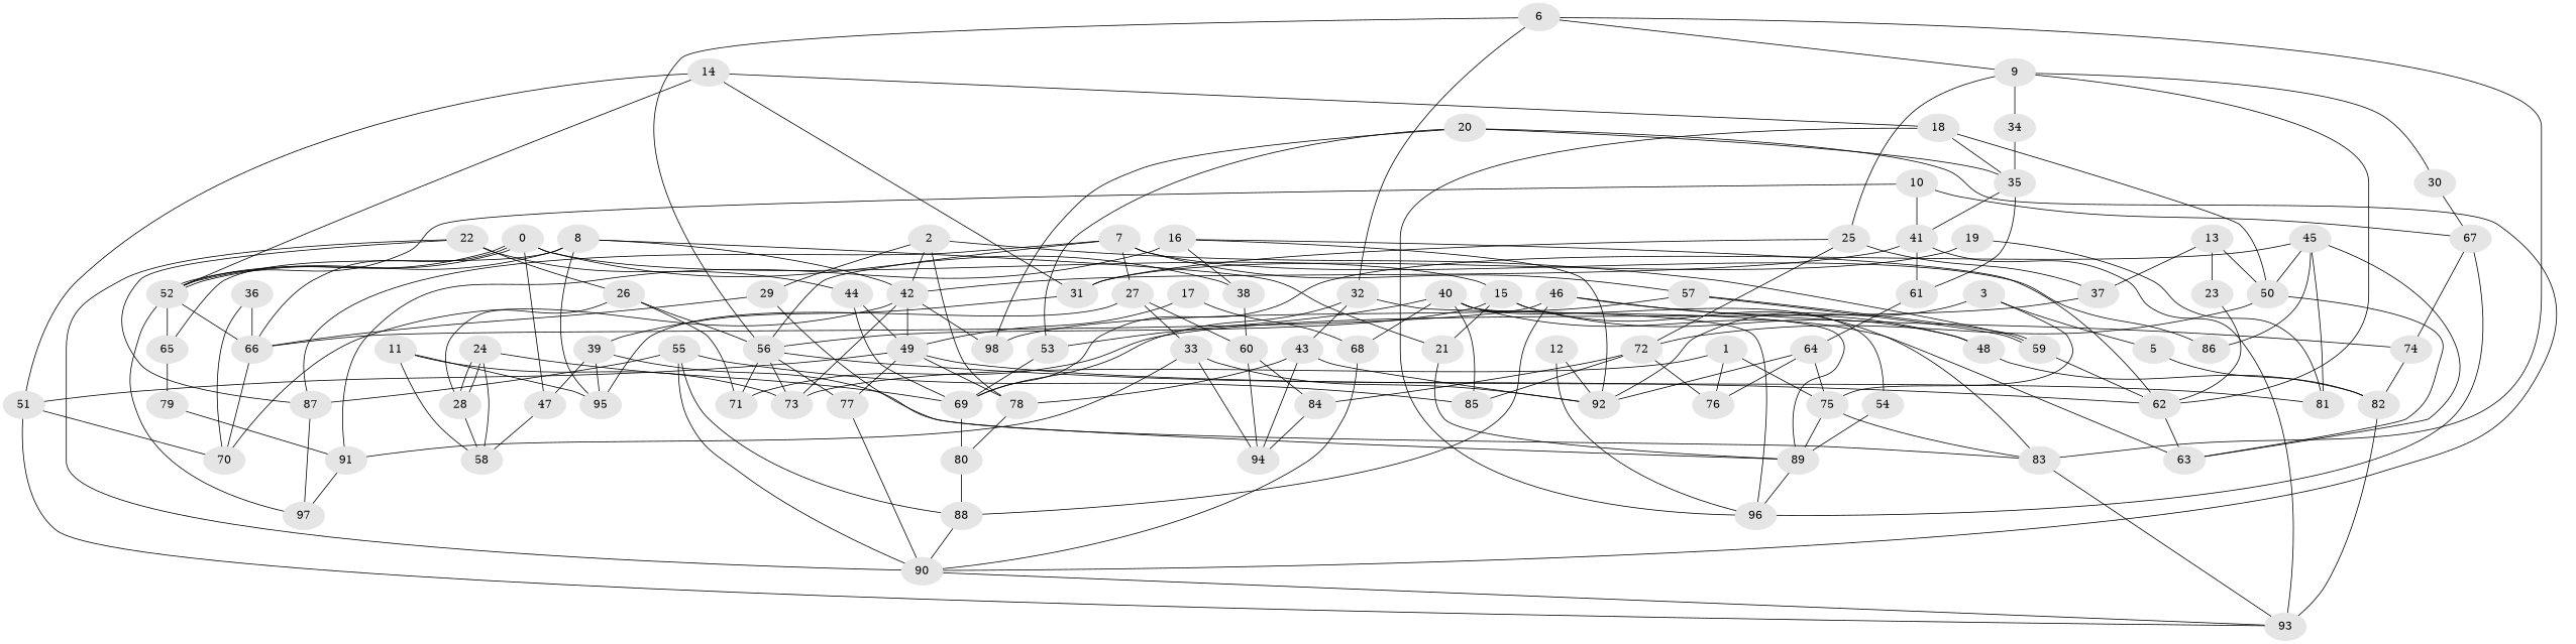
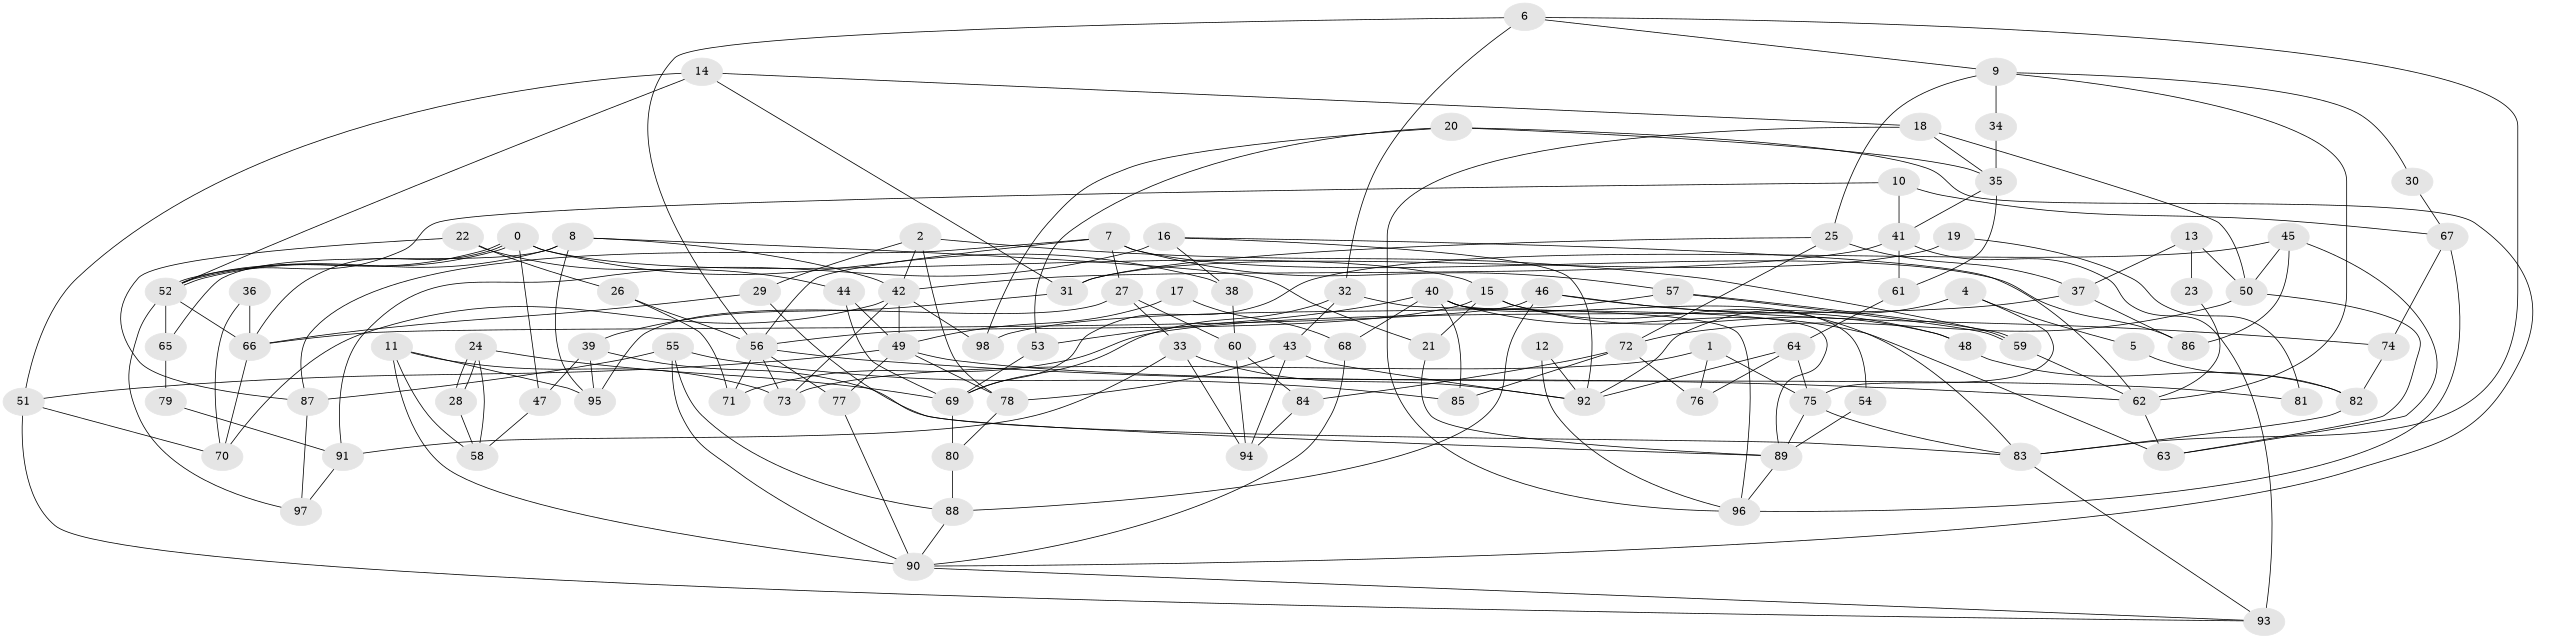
  graph {
    node [color=gray90 style=filled]
    1
    73
    75
    76
    83
    89
    2
    29
    42
    59
    78
    66
    49
    98
    70
    62
    80
-   3
+   3 [label=4]
    5
    92
    82
    31
    39
    n24 [label=0]
    15
    38
    47
    52
    56
    21
    48
    60
    58
    65
    97
    93
    6
    9
    32
    25
    30
    34
    96
    69
    43
    71
    77
    7
    27
    57
    86
    87
    95
    33
    8
    79
    37
    72
    67
    35
    63
    10
    41
    61
    74
    11
    12
    13
    23
    50
    14
    18
    51
    16
    91
    17
    68
    81
    90
    19
    20
    53
    22
    26
    44
    28
    24
    85
    84
    94
    64
    36
    40
    54
    45
    46
    88
    55
    1 -- 73
    1 -- 75
    1 -- 76
    75 -- 83
    75 -- 89
    83 -- 93
    89 -- 96
    2 -- 29
    2 -- 42
    2 -- 59
    2 -- 78
    29 -- 89
    29 -- 66
    42 -- 73
    42 -- 49
    42 -- 98
    42 -- 70
    59 -- 62
    78 -- 80
    66 -- 70
    49 -- 78
    49 -- 77
    49 -- 51
    49 -- 81
    62 -- 63
    80 -- 88
    3 -- 75
    3 -- 5
    3 -- 92
    5 -- 82
-   82 -- 93
+   82 -- 83
    31 -- 39
    39 -- 83
    39 -- 47
    39 -- 95
    n24 -- 66
    n24 -- 15
    n24 -- 38
    n24 -- 47
    n24 -- 52
    n24 -- 52
    15 -- 83
    15 -- 56
    15 -- 21
    15 -- 48
    38 -- 60
    47 -- 58
    52 -- 66
    52 -- 65
    52 -- 97
    56 -- 73
    56 -- 62
    56 -- 71
    56 -- 77
    21 -- 89
    48 -- 82
    60 -- 84
    60 -- 94
    65 -- 79
    6 -- 83
    6 -- 56
    6 -- 9
    6 -- 32
    9 -- 62
    9 -- 25
    9 -- 30
    9 -- 34
    32 -- 96
    32 -- 69
    32 -- 43
    25 -- 31
    25 -- 37
    25 -- 72
    30 -- 67
    34 -- 35
    69 -- 80
    43 -- 78
    43 -- 92
    43 -- 94
    77 -- 90
    7 -- 56
    7 -- 27
    7 -- 57
    7 -- 86
    7 -- 87
    27 -- 60
    27 -- 95
    27 -- 33
    57 -- 59
    57 -- 59
    57 -- 98
    87 -- 97
    33 -- 92
    33 -- 91
    33 -- 94
    8 -- 42
    8 -- 52
    8 -- 21
    8 -- 65
    8 -- 95
    79 -- 91
    37 -- 71
+   37 -- 86
    72 -- 76
    72 -- 85
    72 -- 84
    67 -- 96
    67 -- 74
    35 -- 41
    35 -- 61
    10 -- 52
    10 -- 67
    10 -- 41
    41 -- 42
    41 -- 93
    41 -- 61
    61 -- 64
    74 -- 82
    11 -- 73
    11 -- 58
    11 -- 95
    12 -- 92
    12 -- 96
    13 -- 37
    13 -- 23
    13 -- 50
    23 -- 62
    50 -- 72
    50 -- 63
    14 -- 31
    14 -- 52
    14 -- 18
    14 -- 51
    18 -- 96
    18 -- 35
    18 -- 50
    51 -- 70
    51 -- 93
    16 -- 62
    16 -- 92
    16 -- 38
    16 -- 91
    91 -- 97
    17 -- 49
    17 -- 68
    68 -- 90
    90 -- 93
    19 -- 31
    19 -- 81
    20 -- 98
    20 -- 35
    20 -- 90
    20 -- 53
    53 -- 69
    22 -- 87
-   22 -- 90
+   11 -- 90
    22 -- 26
    22 -- 44
    26 -- 56
    26 -- 71
-   26 -- 28
    44 -- 49
    44 -- 69
    28 -- 58
    24 -- 58
    24 -- 69
    24 -- 28
    24 -- 28
    84 -- 94
    64 -- 75
    64 -- 76
    64 -- 92
    36 -- 66
    36 -- 70
    40 -- 89
    40 -- 63
    40 -- 68
    40 -- 53
    40 -- 85
    40 -- 54
    54 -- 89
    45 -- 69
    45 -- 86
    45 -- 63
    45 -- 50
-   45 -- 81
    46 -- 66
    46 -- 48
    46 -- 74
    46 -- 88
    88 -- 90
    55 -- 87
    55 -- 90
    55 -- 85
    55 -- 88
  }
